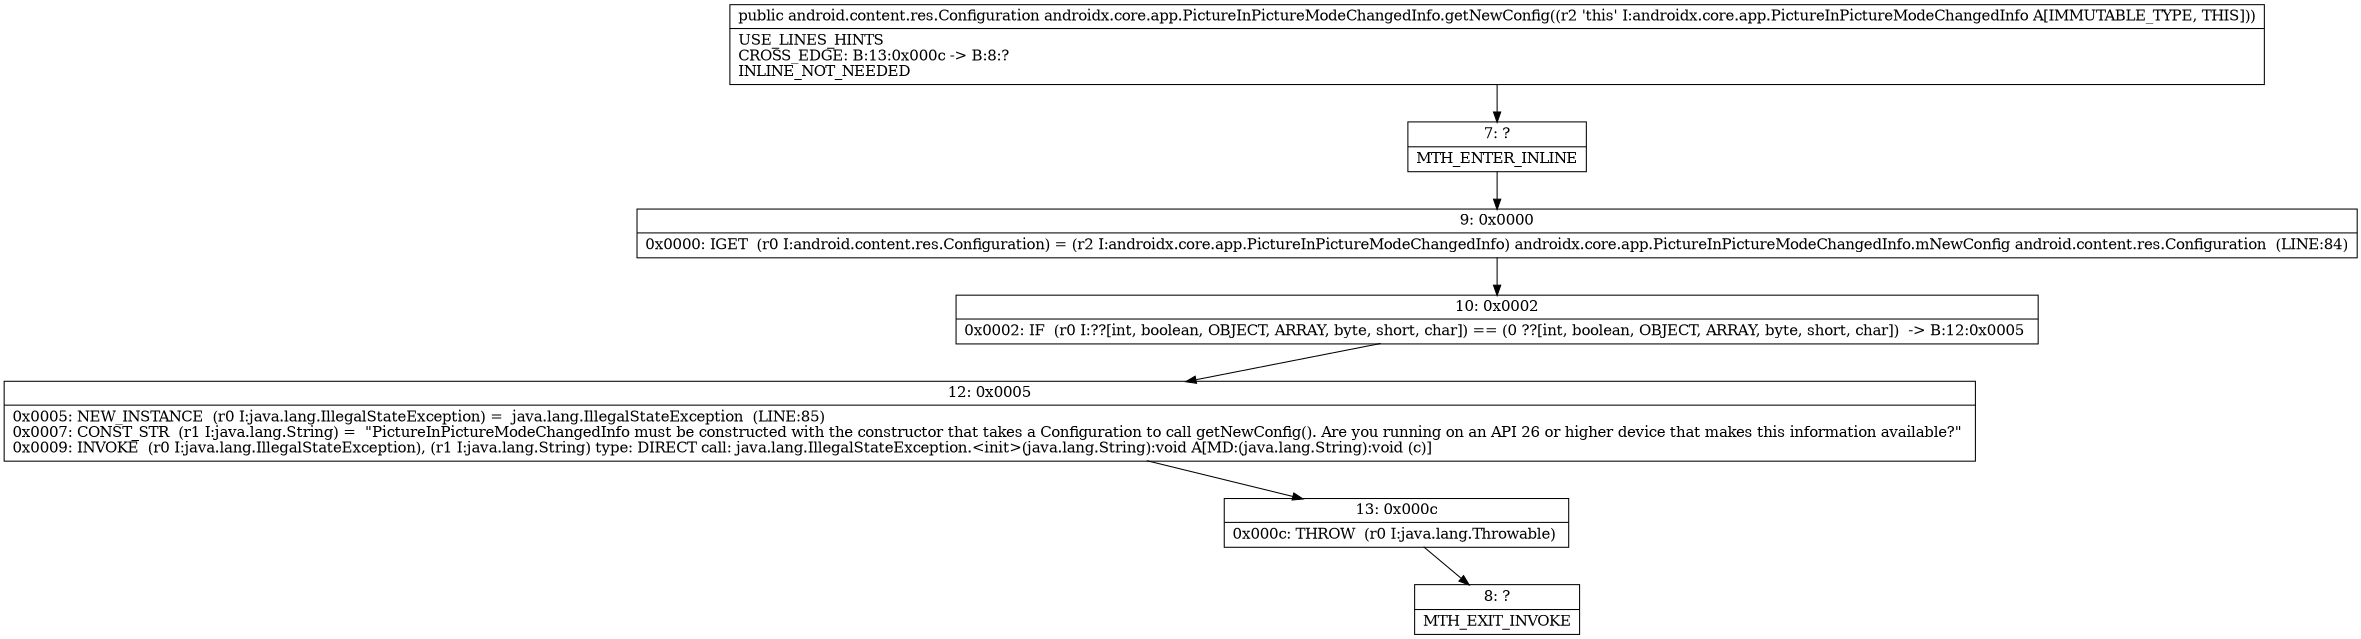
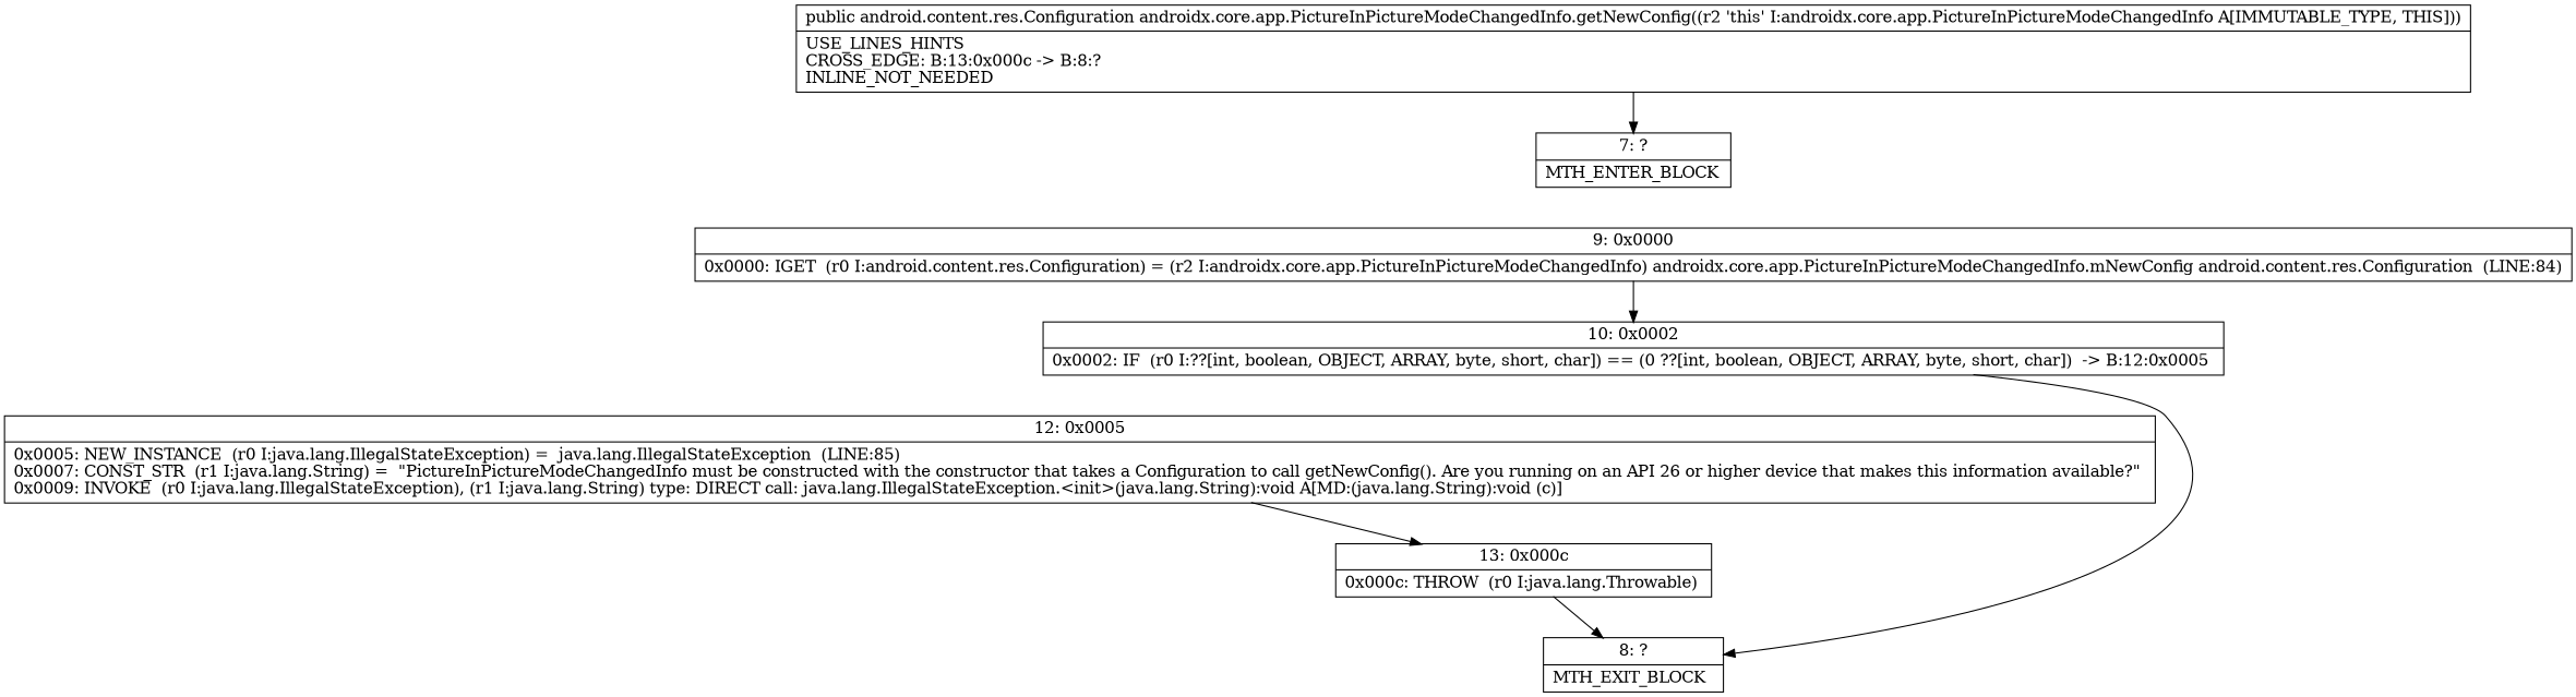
  digraph {
    node [shape=record]
-   n1 [label="{7\:\ ?|MTH_ENTER_INLINE\l}"]
+   n1 [label="{7\:\ ?|MTH_ENTER_BLOCK\l}"]
    n2 [label="{9\:\ 0x0000|0x0000: IGET  (r0 I:android.content.res.Configuration) = (r2 I:androidx.core.app.PictureInPictureModeChangedInfo) androidx.core.app.PictureInPictureModeChangedInfo.mNewConfig android.content.res.Configuration  (LINE:84)\l}"]
    n3 [label="{10\:\ 0x0002|0x0002: IF  (r0 I:??[int, boolean, OBJECT, ARRAY, byte, short, char]) == (0 ??[int, boolean, OBJECT, ARRAY, byte, short, char])  \-\> B:12:0x0005 \l}"]
    n4 [label="{12\:\ 0x0005|0x0005: NEW_INSTANCE  (r0 I:java.lang.IllegalStateException) =  java.lang.IllegalStateException  (LINE:85)\l0x0007: CONST_STR  (r1 I:java.lang.String) =  \"PictureInPictureModeChangedInfo must be constructed with the constructor that takes a Configuration to call getNewConfig(). Are you running on an API 26 or higher device that makes this information available?\" \l0x0009: INVOKE  (r0 I:java.lang.IllegalStateException), (r1 I:java.lang.String) type: DIRECT call: java.lang.IllegalStateException.\<init\>(java.lang.String):void A[MD:(java.lang.String):void (c)]\l}"]
    n5 [label="{13\:\ 0x000c|0x000c: THROW  (r0 I:java.lang.Throwable) \l}"]
-   n6 [label="{8\:\ ?|MTH_EXIT_INVOKE\l}"]
+   n6 [label="{8\:\ ?|MTH_EXIT_BLOCK\l}"]
    n7 [label="{public android.content.res.Configuration androidx.core.app.PictureInPictureModeChangedInfo.getNewConfig((r2 'this' I:androidx.core.app.PictureInPictureModeChangedInfo A[IMMUTABLE_TYPE, THIS]))  | USE_LINES_HINTS\lCROSS_EDGE: B:13:0x000c \-\> B:8:?\lINLINE_NOT_NEEDED\l}"]
-   n1 -> n2
    n2 -> n3
-   n3 -> n4
+   n3 -> n6
    n4 -> n5
    n5 -> n6
    n7 -> n1
  }
